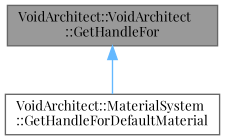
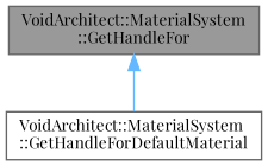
  digraph {
    rankdir=TB
    fontname="Playfair Display"
    node [fontname="Playfair Display" fontsize=10 shape=box style=filled]
-   n1 [color=gray40 fillcolor=grey60 fontcolor=black height=0.2 label="VoidArchitect::VoidArchitect\l::GetHandleFor" width=0.4]
+   n1 [color=gray40 fillcolor=grey60 fontcolor=black height=0.2 label="VoidArchitect::MaterialSystem\l::GetHandleFor" width=0.4]
    n2 [color=grey40 fillcolor=white height=0.2 label="VoidArchitect::MaterialSystem\l::GetHandleForDefaultMaterial" width=0.4]
    n1 -> n2 [color=steelblue1 dir=back fontname="Playfair Display" fontsize=10 labelfontname=Helvetica labelfontsize=10 style=solid]
  }
